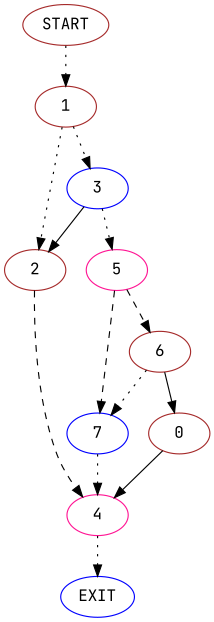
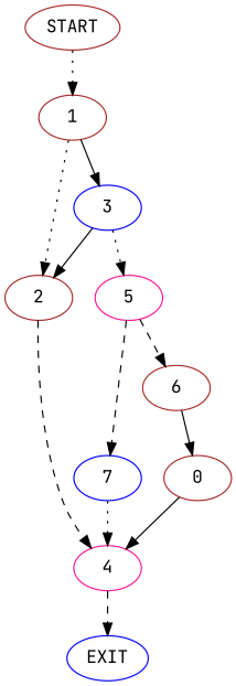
  digraph {
    fontname="JetBrains Mono"
    node [color=brown fontname="JetBrains Mono"]
    edge [fontname="JetBrains Mono" style=dotted]
    n1 [label=START]
    1
    2
    3 [color=blue]
    n5 [color=blue label=EXIT]
    4 [color=deeppink]
    5 [color=deeppink]
    6
    7 [color=blue]
    n10 [label=0]
    n1 -> 1
    1 -> 2
-   1 -> 3
+   1 -> 3 [style=solid]
    2 -> 4 [style=dashed]
    3 -> 2 [style=solid]
    3 -> 5
-   4 -> n5
+   4 -> n5 [style=dashed]
    5 -> 6 [style=dashed]
    5 -> 7 [style=dashed]
-   6 -> 7
    6 -> n10 [style=solid]
    7 -> 4
    n10 -> 4 [style=solid]
  }
